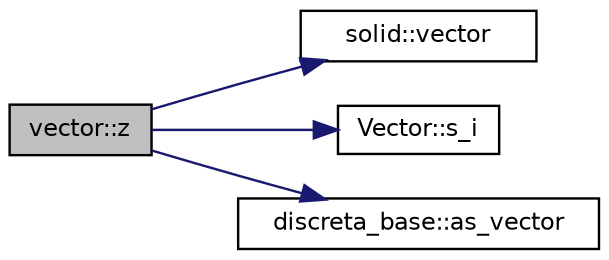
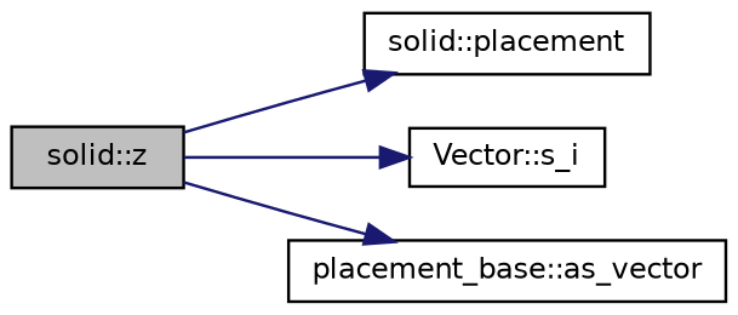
  digraph {
    rankdir=LR
    node [color=black fillcolor=white fontname=Helvetica fontsize=10 shape=record style=filled]
    edge [color=midnightblue fontname=Helvetica fontsize=10 labelfontname=Helvetica labelfontsize=10 style=solid]
-   n1 [fillcolor=grey75 fontcolor=black height=0.2 label="vector::z" width=0.4]
-   n2 [height=0.2 label="solid::vector" width=0.4]
+   n1 [fillcolor=grey75 fontcolor=black height=0.2 label="solid::z" width=0.4]
+   n2 [height=0.2 label="solid::placement" width=0.4]
    n3 [height=0.2 label="Vector::s_i" width=0.4]
-   n4 [height=0.2 label="discreta_base::as_vector" width=0.4]
+   n4 [height=0.2 label="placement_base::as_vector" width=0.4]
    n1 -> n2
    n1 -> n3
    n1 -> n4
  }
